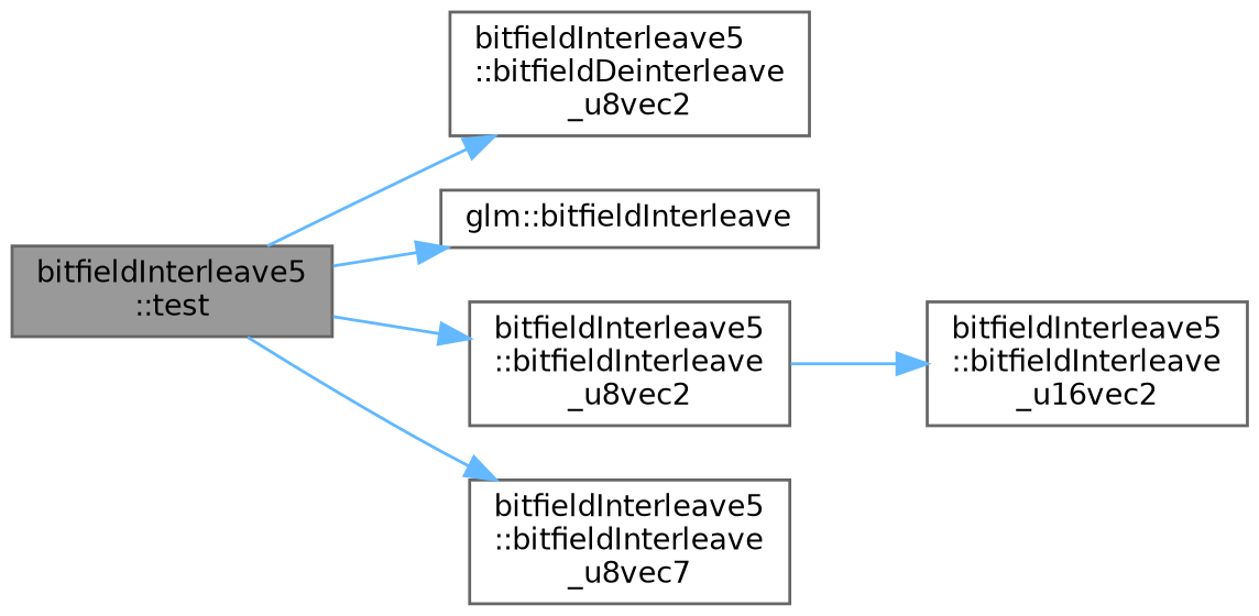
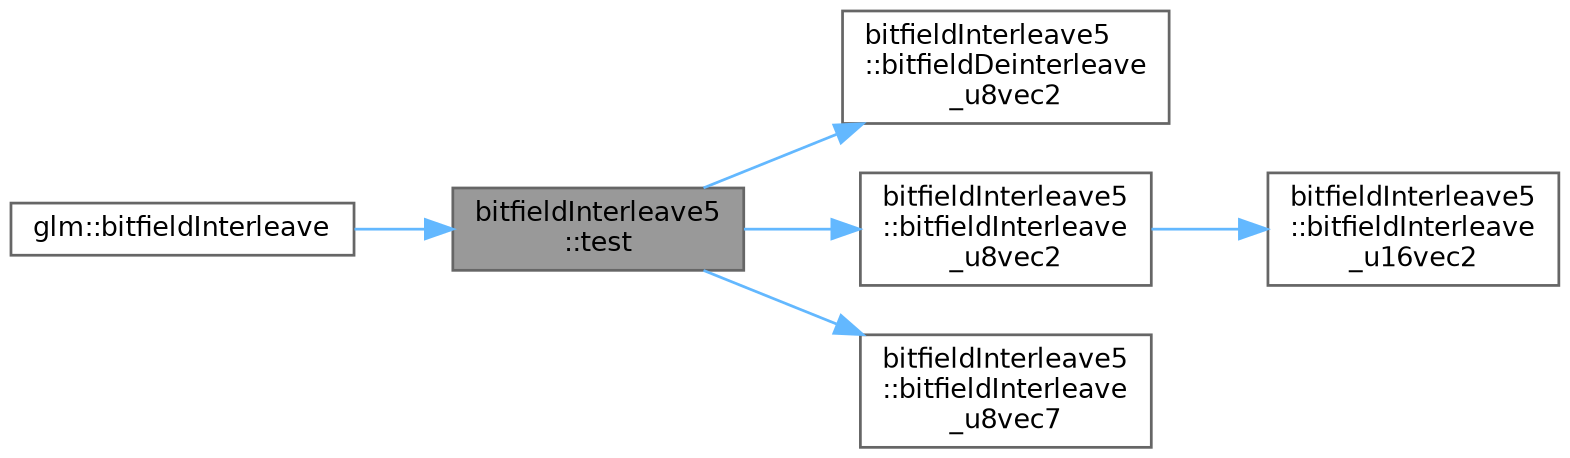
  digraph {
    rankdir=LR
    node [color=grey40 fillcolor=white fontname=Helvetica fontsize=10 shape=box style=filled]
    edge [color=steelblue1 fontname=Helvetica fontsize=10 labelfontname=Helvetica labelfontsize=10 style=solid]
    n1 [color=gray40 fillcolor=grey60 fontcolor=black height=0.2 label="bitfieldInterleave5\l::test" width=0.4]
    n2 [height=0.2 label="bitfieldInterleave5\l::bitfieldDeinterleave\l_u8vec2" width=0.4]
    n3 [height=0.2 label="glm::bitfieldInterleave" width=0.4]
    n4 [height=0.2 label="bitfieldInterleave5\l::bitfieldInterleave\l_u8vec2" width=0.4]
    n5 [height=0.2 label="bitfieldInterleave5\l::bitfieldInterleave\l_u8vec7" width=0.4]
    n6 [height=0.2 label="bitfieldInterleave5\l::bitfieldInterleave\l_u16vec2" width=0.4]
    n1 -> n2
-   n1 -> n3
+   n3 -> n1
    n1 -> n4
    n1 -> n5
    n4 -> n6
  }
